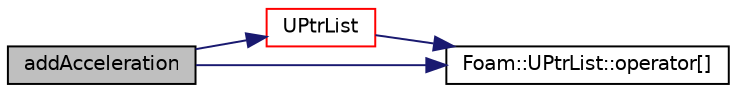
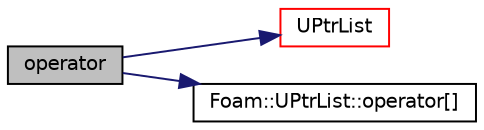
  digraph {
    rankdir=LR
    node [color=black fontname=Helvetica fontsize=10 shape=record]
    edge [color=midnightblue fontname=Helvetica fontsize=10 labelfontname=Helvetica labelfontsize=10 style=solid]
-   n1 [fillcolor=grey75 fontcolor=black height=0.2 label=addAcceleration style=filled width=0.4]
+   n1 [fillcolor=grey75 fontcolor=black height=0.2 label=operator style=filled width=0.4]
    n2 [color=red height=0.2 label=UPtrList width=0.4]
    n3 [height=0.2 label="Foam::UPtrList::operator[]" width=0.4]
    n1 -> n2
    n1 -> n3
-   n2 -> n3
  }
